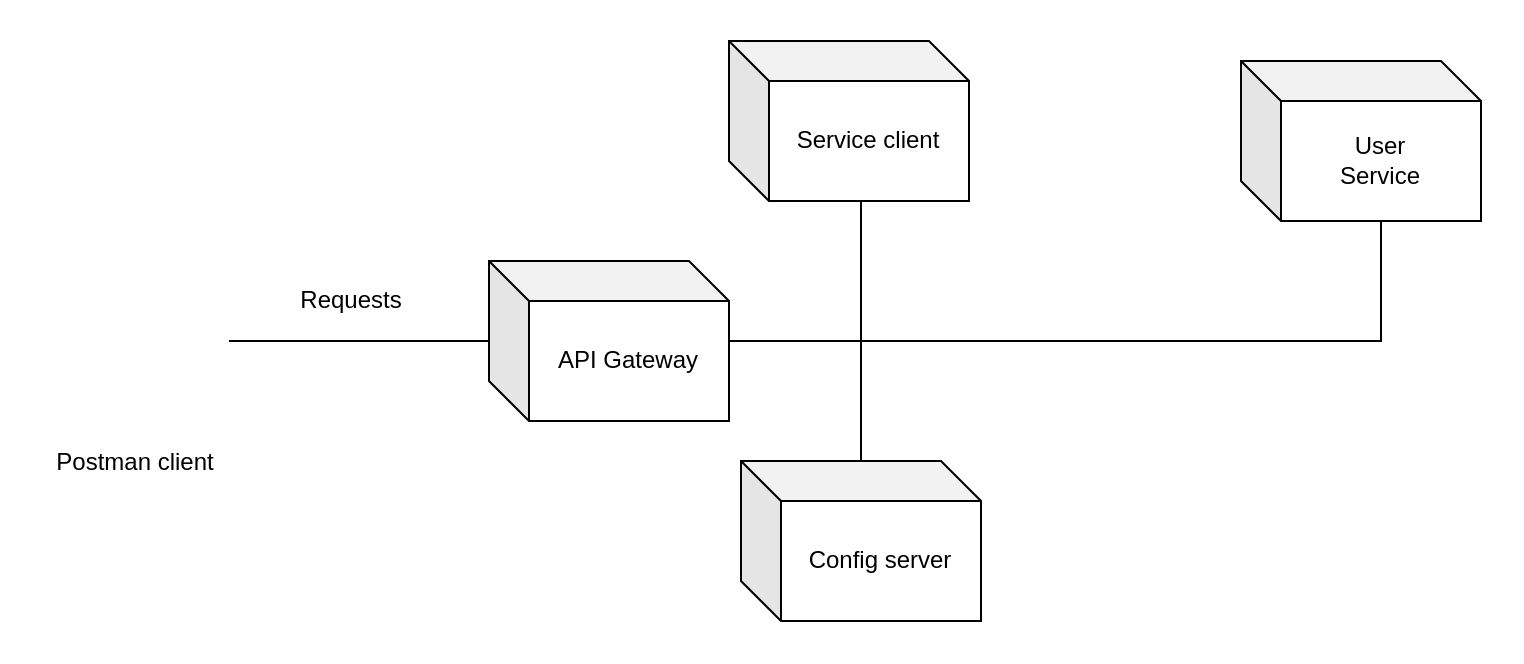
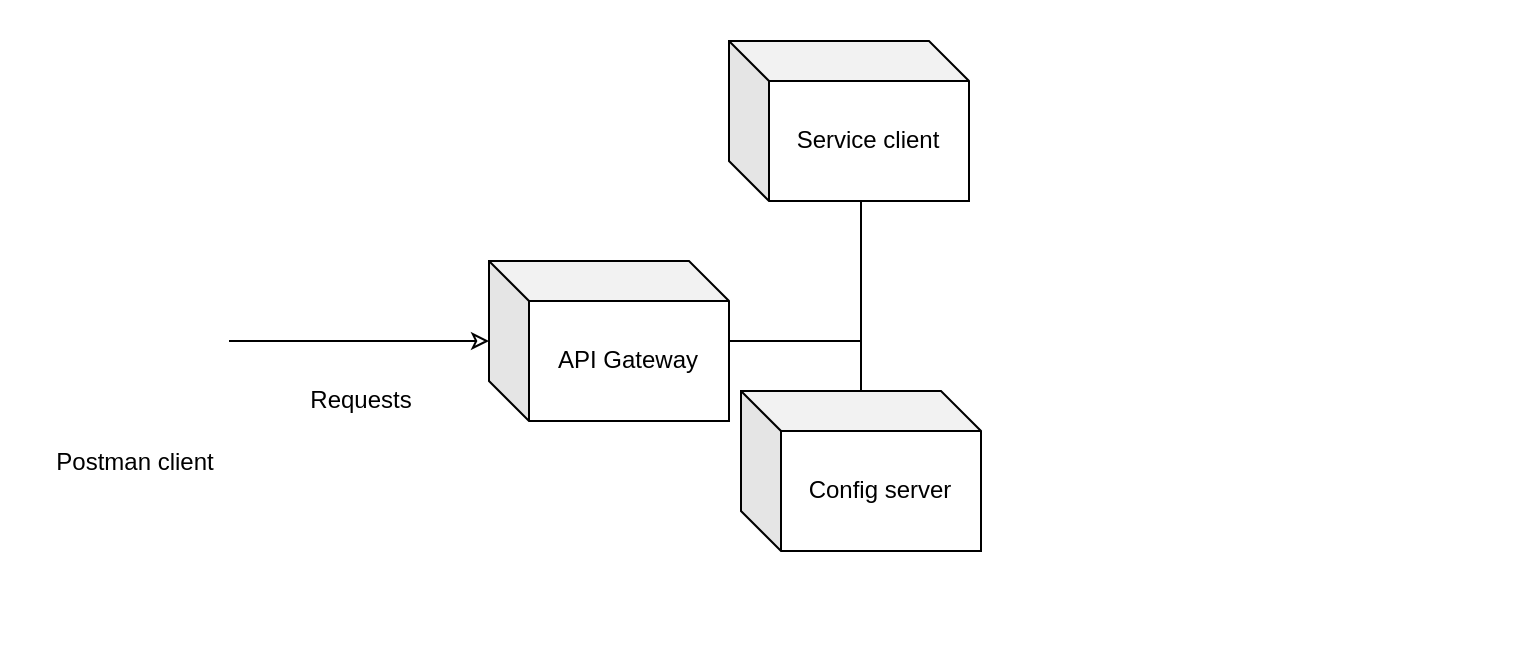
  <mxCell id="0" />
  <mxCell id="1" parent="0" />
- <mxCell id="2" value="User&lt;br&gt;Service" style="shape=cube;whiteSpace=wrap;html=1;boundedLbl=1;backgroundOutline=1;darkOpacity=0.05;darkOpacity2=0.1;" vertex="1" parent="1"><mxGeometry x="620" y="30" width="120" height="80" as="geometry" /></mxCell>
  <mxCell id="3" style="edgeStyle=orthogonalEdgeStyle;rounded=0;orthogonalLoop=1;jettySize=auto;html=1;entryX=0.55;entryY=0.875;entryDx=0;entryDy=0;entryPerimeter=0;endArrow=none;endFill=0;" edge="1" parent="1" source="5" target="6"><mxGeometry relative="1" as="geometry"><Array as="points"><mxPoint x="430" y="170" /></Array></mxGeometry></mxCell>
- <mxCell id="4" style="edgeStyle=orthogonalEdgeStyle;rounded=0;orthogonalLoop=1;jettySize=auto;html=1;entryX=0;entryY=0;entryDx=70;entryDy=80;entryPerimeter=0;endArrow=none;endFill=0;" edge="1" parent="1" source="5" target="2"><mxGeometry relative="1" as="geometry" /></mxCell>
  <mxCell id="5" value="API Gateway" style="shape=cube;whiteSpace=wrap;html=1;boundedLbl=1;backgroundOutline=1;darkOpacity=0.05;darkOpacity2=0.1;" vertex="1" parent="1"><mxGeometry x="244" y="130" width="120" height="80" as="geometry" /></mxCell>
  <mxCell id="6" value="Service client" style="shape=cube;whiteSpace=wrap;html=1;boundedLbl=1;backgroundOutline=1;darkOpacity=0.05;darkOpacity2=0.1;" vertex="1" parent="1"><mxGeometry x="364" y="20" width="120" height="80" as="geometry" /></mxCell>
  <mxCell id="7" style="edgeStyle=orthogonalEdgeStyle;rounded=0;orthogonalLoop=1;jettySize=auto;html=1;entryX=0;entryY=0;entryDx=70;entryDy=80;entryPerimeter=0;endArrow=none;endFill=0;" edge="1" parent="1" source="8" target="6"><mxGeometry relative="1" as="geometry"><Array as="points"><mxPoint x="430" y="100" /></Array></mxGeometry></mxCell>
- <mxCell id="8" value="Config server" style="shape=cube;whiteSpace=wrap;html=1;boundedLbl=1;backgroundOutline=1;darkOpacity=0.05;darkOpacity2=0.1;" vertex="1" parent="1"><mxGeometry x="370" y="230" width="120" height="80" as="geometry" /></mxCell>
- <mxCell id="9" style="edgeStyle=orthogonalEdgeStyle;rounded=0;orthogonalLoop=1;jettySize=auto;html=1;endArrow=none;endFill=0;" edge="1" parent="1" source="10" target="5"><mxGeometry relative="1" as="geometry" /></mxCell>
+ <mxCell id="8" value="Config server" style="shape=cube;whiteSpace=wrap;html=1;boundedLbl=1;backgroundOutline=1;darkOpacity=0.05;darkOpacity2=0.1;" vertex="1" parent="1"><mxGeometry x="370" y="195" width="120" height="80" as="geometry" /></mxCell>
+ <mxCell id="9" style="edgeStyle=orthogonalEdgeStyle;rounded=0;orthogonalLoop=1;jettySize=auto;html=1;endArrow=classic;endFill=0;" edge="1" parent="1" source="10" target="5"><mxGeometry relative="1" as="geometry" /></mxCell>
  <mxCell id="10" value="Postman client" style="shape=image;html=1;verticalAlign=top;verticalLabelPosition=bottom;labelBackgroundColor=#ffffff;imageAspect=0;aspect=fixed;image=https://cdn4.iconfinder.com/data/icons/logos-brands-5/24/postman-128.png" vertex="1" parent="1"><mxGeometry x="20" y="123" width="94" height="94" as="geometry" /></mxCell>
- <mxCell id="11" value="Requests" style="text;html=1;align=center;verticalAlign=middle;resizable=0;points=[];autosize=1;strokeColor=none;fillColor=none;" vertex="1" parent="1"><mxGeometry x="140" y="140" width="70" height="20" as="geometry" /></mxCell>
+ <mxCell id="11" value="Requests" style="text;html=1;align=center;verticalAlign=middle;resizable=0;points=[];autosize=1;strokeColor=none;fillColor=none;" vertex="1" parent="1"><mxGeometry x="145" y="190" width="70" height="20" as="geometry" /></mxCell>
